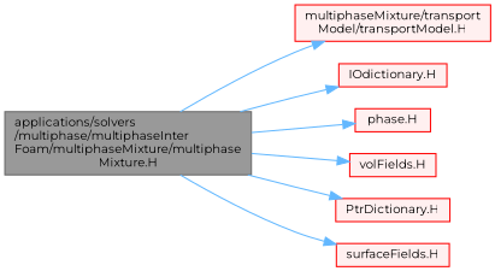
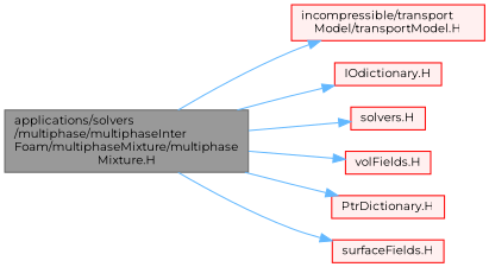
  digraph {
    fontname=Montserrat
    rankdir=LR
    node [color=red fillcolor="#FFF0F0" fontname=Montserrat fontsize=10 shape=box style=filled]
    edge [color=steelblue1 fontname=Montserrat fontsize=10 labelfontname=Helvetica labelfontsize=10 style=solid]
    n1 [color=gray40 fillcolor=grey60 fontcolor=black height=0.2 label="applications/solvers\l/multiphase/multiphaseInter\lFoam/multiphaseMixture/multiphase\lMixture.H" width=0.4]
-   n2 [height=0.2 label="multiphaseMixture/transport\lModel/transportModel.H" width=0.4]
+   n2 [height=0.2 label="incompressible/transport\lModel/transportModel.H" width=0.4]
    n3 [height=0.2 label="IOdictionary.H" width=0.4]
-   n4 [height=0.2 label="phase.H" width=0.4]
+   n4 [height=0.2 label="solvers.H" width=0.4]
    n5 [height=0.2 label="volFields.H" width=0.4]
    n6 [height=0.2 label="PtrDictionary.H" width=0.4]
    n7 [height=0.2 label="surfaceFields.H" width=0.4]
    n1 -> n2
    n1 -> n3
    n1 -> n4
    n1 -> n5
    n1 -> n6
    n1 -> n7
  }
